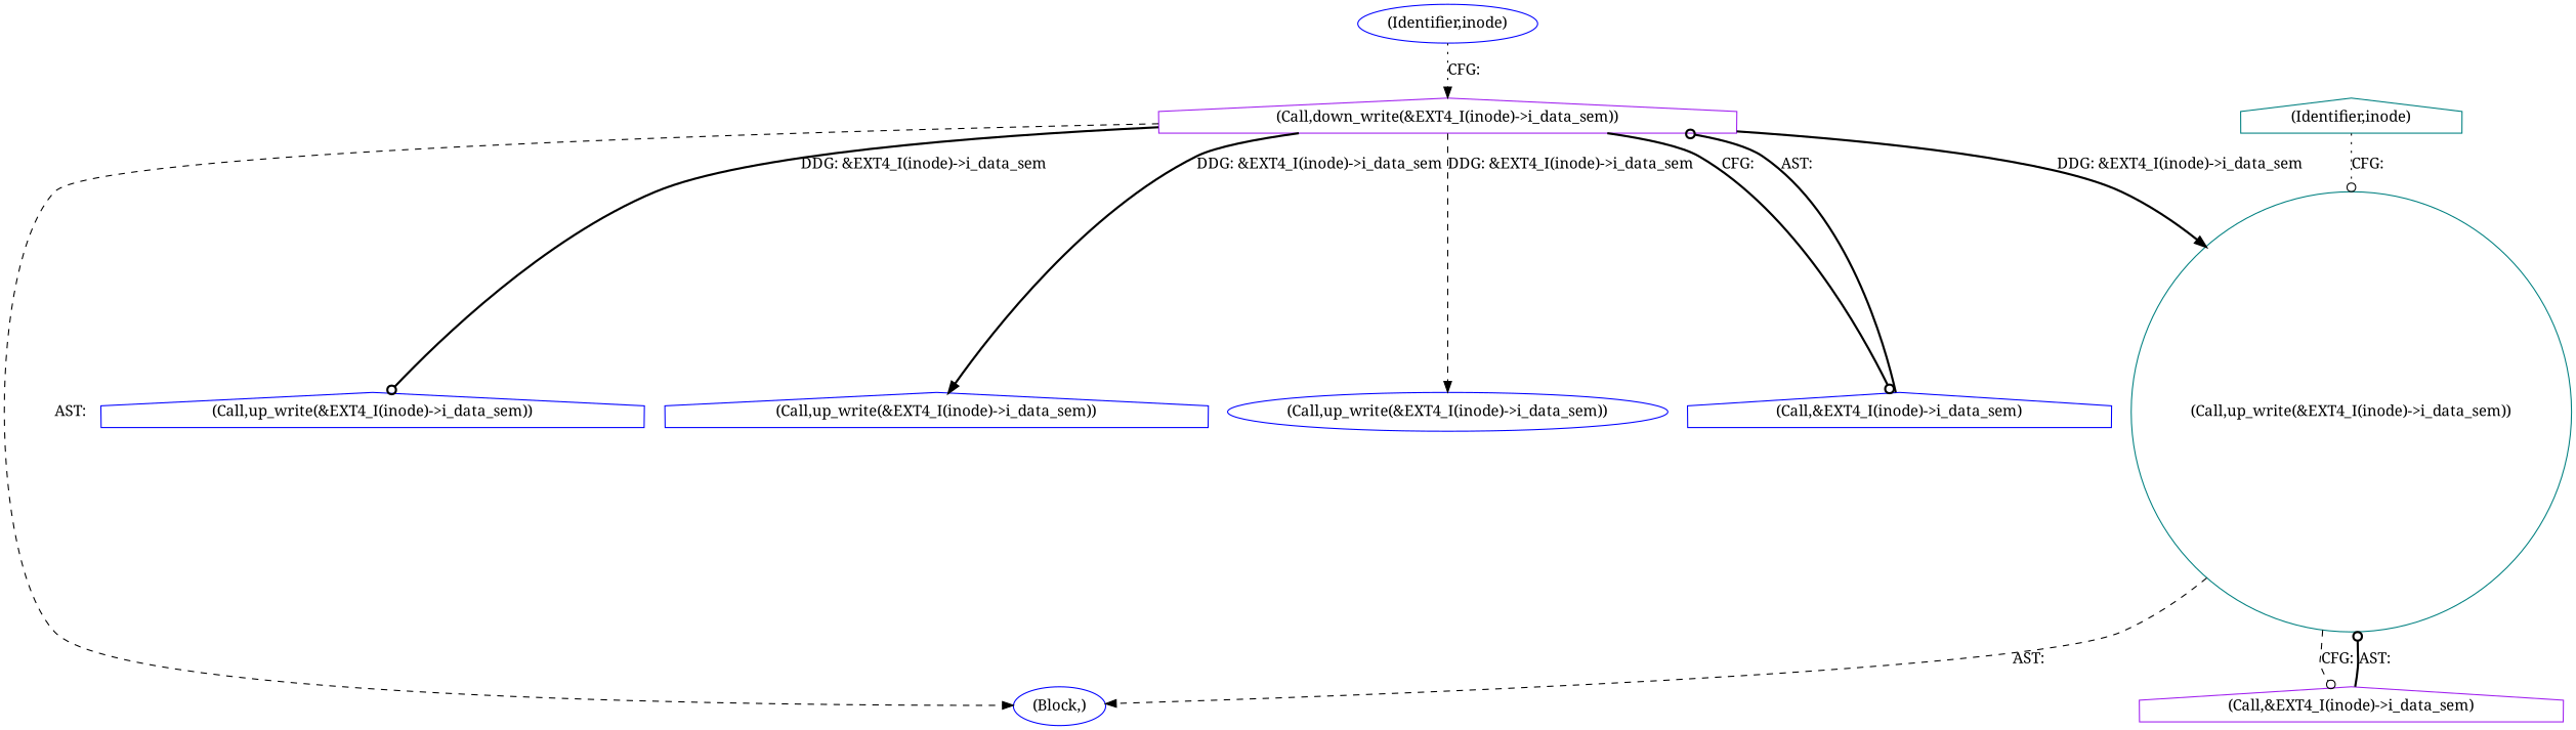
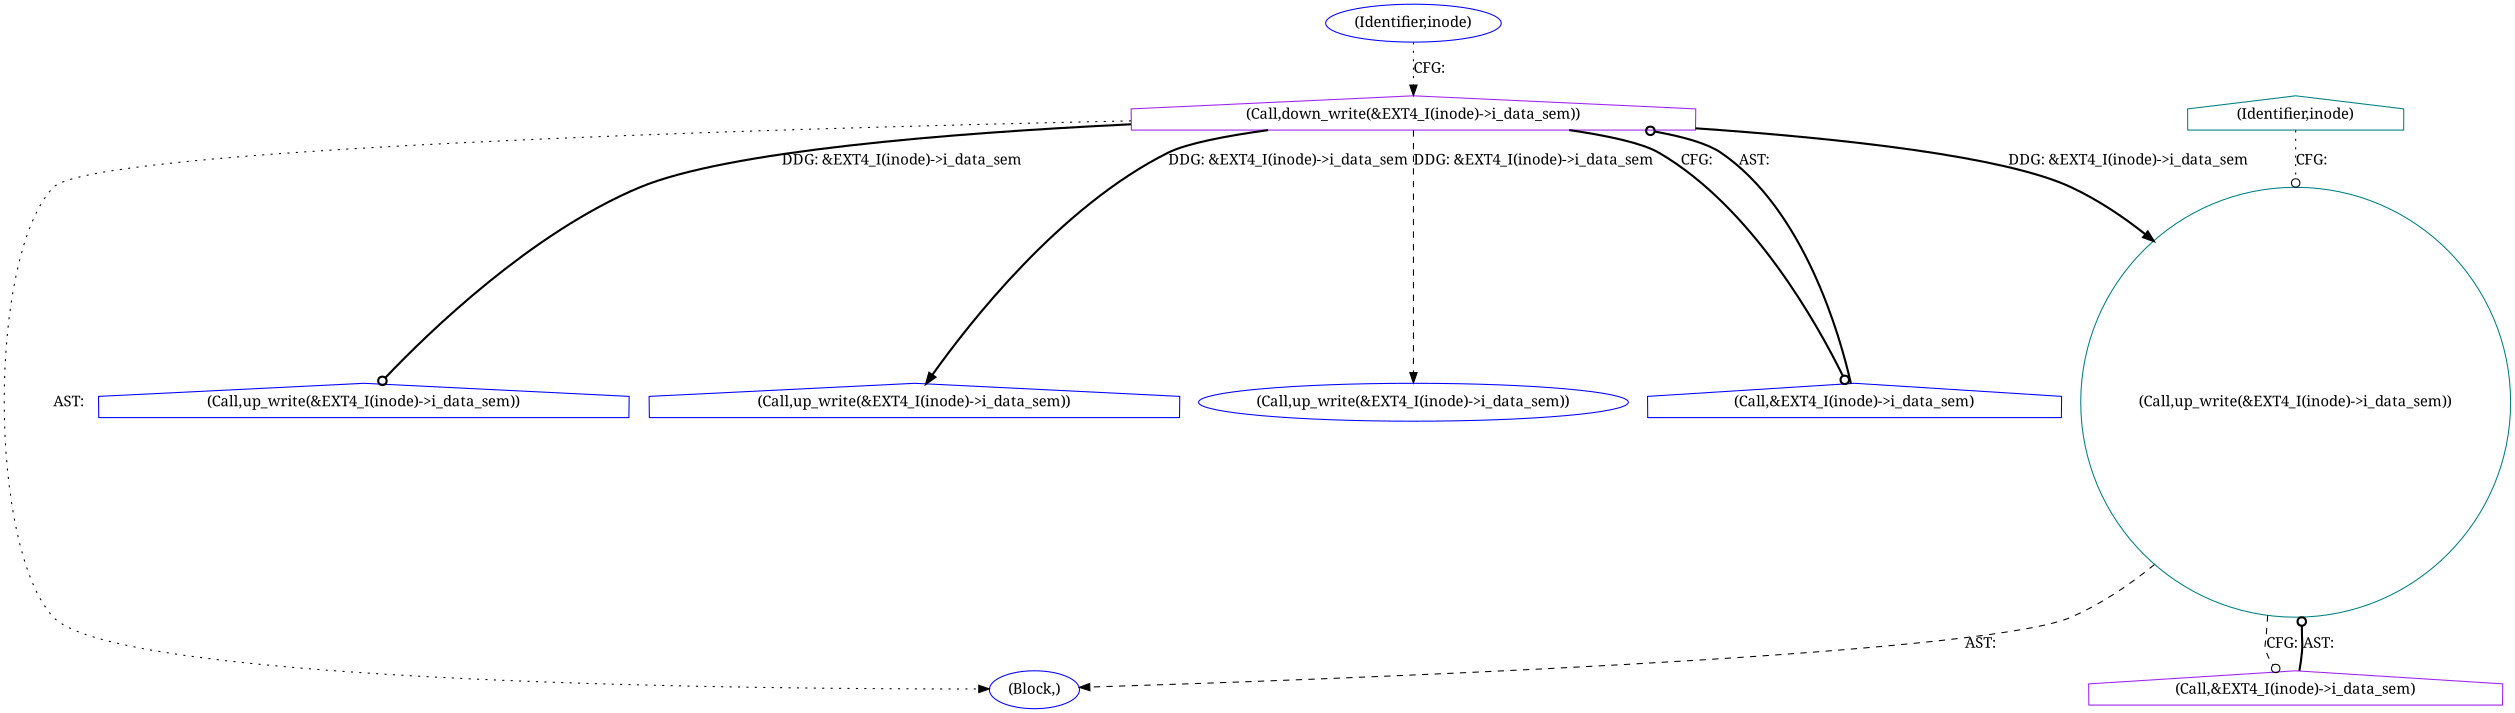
  digraph {
    fontname="Noto Serif"
    node [color=blue fontname="Noto Serif" shape=house]
    edge [arrowhead=normal fontname="Noto Serif" style=bold]
    n1 [color=teal label="(Call,up_write(&EXT4_I(inode)->i_data_sem))" shape=circle]
    n2 [label="(Block,)" shape=ellipse]
    n3 [color=purple label="(Call,&EXT4_I(inode)->i_data_sem)"]
    n4 [color=purple label="(Call,down_write(&EXT4_I(inode)->i_data_sem))"]
    n5 [label="(Call,up_write(&EXT4_I(inode)->i_data_sem))"]
    n6 [label="(Call,up_write(&EXT4_I(inode)->i_data_sem))"]
    n7 [label="(Call,up_write(&EXT4_I(inode)->i_data_sem))" shape=ellipse]
    n8 [label="(Call,&EXT4_I(inode)->i_data_sem)"]
    n9 [color=teal label="(Identifier,inode)"]
    n10 [label="(Identifier,inode)" shape=ellipse]
    n1 -> n2 [label="AST: " style=dashed]
    n1 -> n3 [arrowhead=odot label="CFG: " style=dashed]
    n3 -> n1 [arrowhead=odot label="AST: "]
    n4 -> n1 [label="DDG: &EXT4_I(inode)->i_data_sem"]
-   n4 -> n2 [label="AST: " style=dashed]
+   n4 -> n2 [label="AST: " style=dotted]
    n4 -> n5 [arrowhead=odot label="DDG: &EXT4_I(inode)->i_data_sem"]
    n4 -> n6 [label="DDG: &EXT4_I(inode)->i_data_sem"]
    n4 -> n7 [label="DDG: &EXT4_I(inode)->i_data_sem" style=dashed]
    n4 -> n8 [arrowhead=odot label="CFG: "]
    n8 -> n4 [arrowhead=odot label="AST: "]
    n9 -> n1 [arrowhead=odot label="CFG: " style=dotted]
    n10 -> n4 [label="CFG: " style=dotted]
  }
